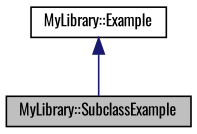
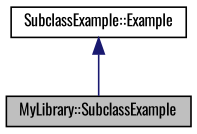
  digraph {
    fontname=Oswald
    node [color=black fontname=Oswald fontsize=10 shape=record style=filled]
    n1 [fillcolor=grey75 fontcolor=black height=0.2 label="MyLibrary::SubclassExample" width=0.4]
-   n2 [fillcolor=white height=0.2 label="MyLibrary::Example" width=0.4]
+   n2 [fillcolor=white height=0.2 label="SubclassExample::Example" width=0.4]
    n2 -> n1 [color=midnightblue dir=back fontname=Oswald fontsize=10 labelfontname=Helvetica labelfontsize=10 style=solid]
  }
